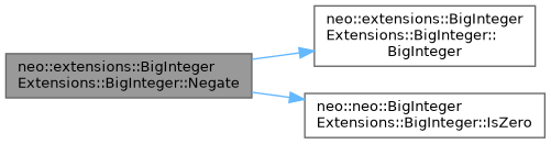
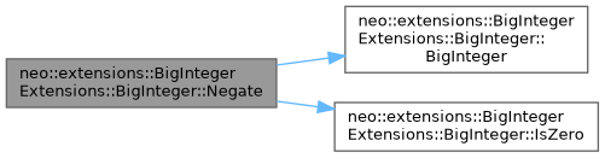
  digraph {
    rankdir=LR
    node [color=grey40 fillcolor=white fontname=Helvetica fontsize=10 shape=box style=filled]
    edge [color=steelblue1 fontname=Helvetica fontsize=10 labelfontname=Helvetica labelfontsize=10 style=solid]
    n1 [color=gray40 fillcolor=grey60 fontcolor=black height=0.2 label="neo::extensions::BigInteger\lExtensions::BigInteger::Negate" width=0.4]
    n2 [height=0.2 label="neo::extensions::BigInteger\lExtensions::BigInteger::\lBigInteger" width=0.4]
-   n3 [height=0.2 label="neo::neo::BigInteger\lExtensions::BigInteger::IsZero" width=0.4]
+   n3 [height=0.2 label="neo::extensions::BigInteger\lExtensions::BigInteger::IsZero" width=0.4]
    n1 -> n2
    n1 -> n3
  }
